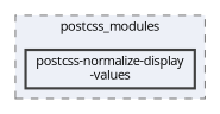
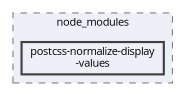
  digraph {
    compound=true
    fontname="Open Sans"
    n1 [color=grey25 fillcolor="#edf0f7" fontname="Open Sans" fontsize=10 height=0.2 label="postcss-normalize-display\l-values" shape=box style="filled,bold" width=0.4]
    subgraph cluster_1 {
      bgcolor="#edf0f7"
      fontsize=10
-     label=postcss_modules
+     label=node_modules
      pencolor=grey50
      style="filled,dashed"
      n1
    }
  }
